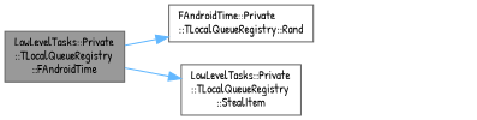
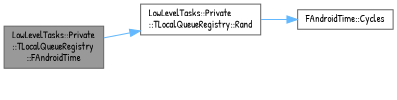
  digraph {
    fontname="Patrick Hand"
    rankdir=LR
    node [color=grey40 fillcolor=white fontname="Patrick Hand" fontsize=10 shape=box style=filled]
    edge [color=steelblue1 fontname="Patrick Hand" fontsize=10 labelfontname=Helvetica labelfontsize=10 style=solid]
    n1 [color=gray40 fillcolor=grey60 fontcolor=black height=0.2 label="LowLevelTasks::Private\l::TLocalQueueRegistry\l::FAndroidTime" width=0.4]
-   n2 [height=0.2 label="FAndroidTime::Private\l::TLocalQueueRegistry::Rand" width=0.4]
-   n3 [height=0.2 label="LowLevelTasks::Private\l::TLocalQueueRegistry\l::StealItem" width=0.4]
+   n2 [height=0.2 label="LowLevelTasks::Private\l::TLocalQueueRegistry::Rand" width=0.4]
+   n4 [height=0.2 label="FAndroidTime::Cycles" width=0.4]
    n1 -> n2
-   n1 -> n3
+   n2 -> n4
  }
